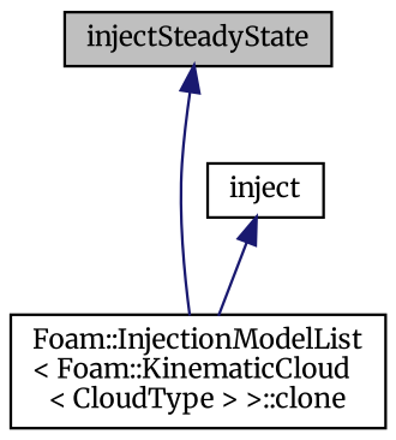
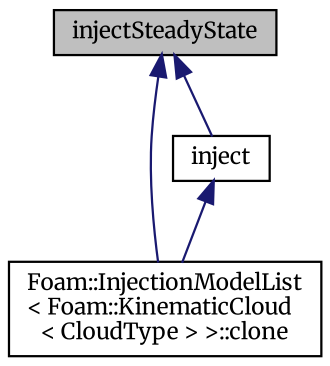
  digraph {
    rankdir=TB
    fontname=Merriweather
    node [color=black fontname=Merriweather fontsize=10 shape=record]
    edge [color=midnightblue dir=back fontname=Merriweather fontsize=10 labelfontname=Helvetica labelfontsize=10 style=solid]
    n1 [fillcolor=grey75 fontcolor=black height=0.2 label=injectSteadyState style=filled width=0.4]
    n2 [height=0.2 label="Foam::InjectionModelList\l\< Foam::KinematicCloud\l\< CloudType \> \>::clone" width=0.4]
    n3 [height=0.2 label=inject width=0.4]
    n1 -> n2
+   n1 -> n3
    n3 -> n2
  }
